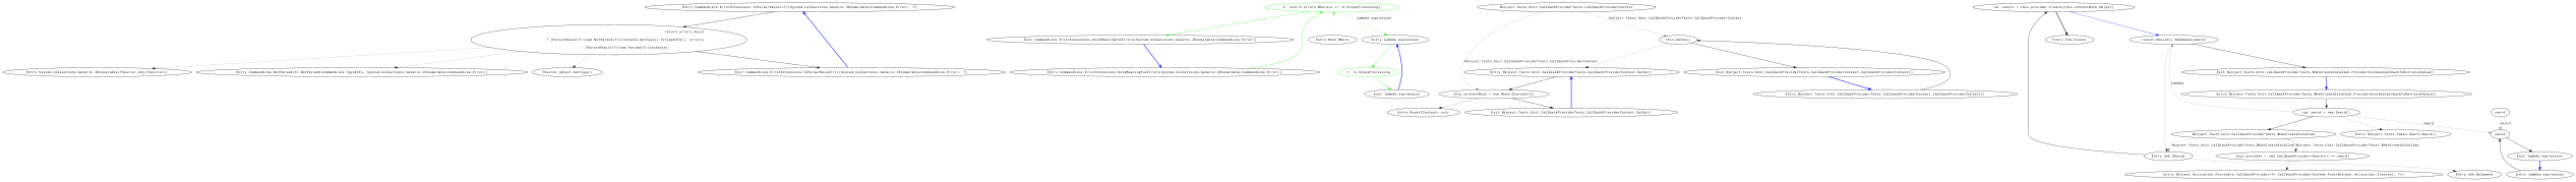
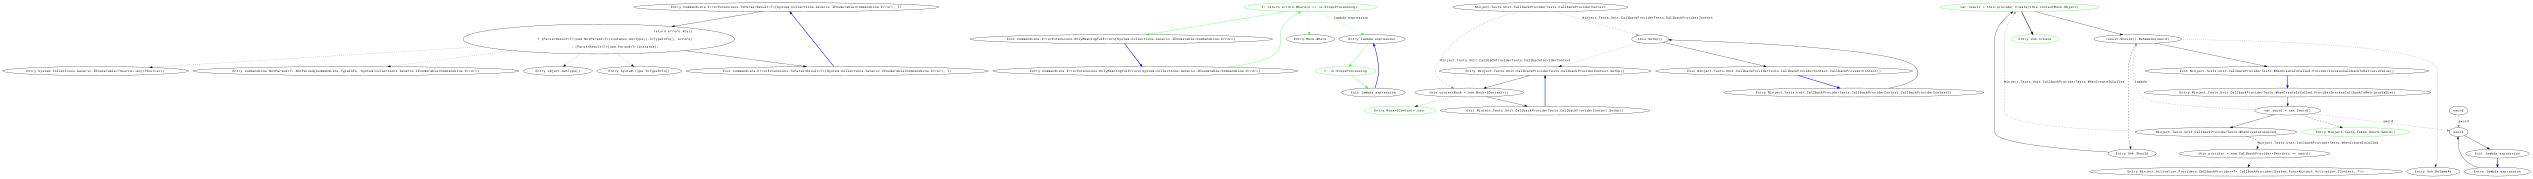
  digraph {
    fontname="Roboto Mono"
    node [cluster="lambda expression" fontname="Roboto Mono" file="HelpText.cs"]
    edge [fontname="Roboto Mono" style=solid]
    n1 [cluster="CommandLine.ErrorExtensions.ToParserResult<T>(System.Collections.Generic.IEnumerable<CommandLine.Error>, T)" label="Entry CommandLine.ErrorExtensions.ToParserResult<T>(System.Collections.Generic.IEnumerable<CommandLine.Error>, T)" span="10-10" file=""]
    n2 [cluster="CommandLine.ErrorExtensions.ToParserResult<T>(System.Collections.Generic.IEnumerable<CommandLine.Error>, T)" label="return errors.Any()\r\n                ? (ParserResult<T>)new NotParsed<T>(instance.GetType().ToTypeInfo(), errors)\r\n                : (ParserResult<T>)new Parsed<T>(instance);" span="12-14" file=""]
    n3 [cluster="CommandLine.ErrorExtensions.ToParserResult<T>(System.Collections.Generic.IEnumerable<CommandLine.Error>, T)" label="Exit CommandLine.ErrorExtensions.ToParserResult<T>(System.Collections.Generic.IEnumerable<CommandLine.Error>, T)" span="10-10" file=""]
    n4 [cluster="System.Collections.Generic.IEnumerable<TSource>.Any<TSource>()" label="Entry System.Collections.Generic.IEnumerable<TSource>.Any<TSource>()" span="0-0" file=""]
    n5 [cluster="CommandLine.NotParsed<T>.NotParsed(CommandLine.TypeInfo, System.Collections.Generic.IEnumerable<CommandLine.Error>)" label="Entry CommandLine.NotParsed<T>.NotParsed(CommandLine.TypeInfo, System.Collections.Generic.IEnumerable<CommandLine.Error>)" span="163-163" file=""]
-   n6 [cluster="object.GetType()" label="TSource object.GetType()" span="0-0" file=""]
+   n6 [cluster="object.GetType()" label="Entry object.GetType()" span="0-0" file=""]
+   n7 [cluster="System.Type.ToTypeInfo()" label="Entry System.Type.ToTypeInfo()" span="174-174" file=""]
    n8 [cluster="CommandLine.ErrorExtensions.OnlyMeaningfulErrors(System.Collections.Generic.IEnumerable<CommandLine.Error>)" color=green community=0 label="5: return errors.Where(e => !e.StopsProcessing);" span="19-19" file=""]
    n9 [cluster="CommandLine.ErrorExtensions.OnlyMeaningfulErrors(System.Collections.Generic.IEnumerable<CommandLine.Error>)" label="Exit CommandLine.ErrorExtensions.OnlyMeaningfulErrors(System.Collections.Generic.IEnumerable<CommandLine.Error>)" span="17-17" file=""]
    n10 [cluster="Unk.Where" label="Entry Mock.Where" file=""]
    n11 [label="Entry lambda expression" span="19-19" file=""]
    n12 [cluster="CommandLine.ErrorExtensions.OnlyMeaningfulErrors(System.Collections.Generic.IEnumerable<CommandLine.Error>)" label="Entry CommandLine.ErrorExtensions.OnlyMeaningfulErrors(System.Collections.Generic.IEnumerable<CommandLine.Error>)" span="17-17" file=""]
    n13 [color=green community=0 label="1: !e.StopsProcessing" span="19-19" file=""]
    n14 [label="Exit lambda expression" span="19-19" file=""]
    n15 [cluster="Ninject.Tests.Unit.CallbackProviderTests.CallbackProviderContext.SetUp()" label="Entry Ninject.Tests.Unit.CallbackProviderTests.CallbackProviderContext.SetUp()" span="20-20"]
    n16 [cluster="Ninject.Tests.Unit.CallbackProviderTests.CallbackProviderContext.SetUp()" label="this.contextMock = new Mock<IContext>()" span="22-22"]
    n17 [cluster="Ninject.Tests.Unit.CallbackProviderTests.CallbackProviderContext.SetUp()" label="Exit Ninject.Tests.Unit.CallbackProviderTests.CallbackProviderContext.SetUp()" span="20-20"]
-   n18 [cluster="Mock<IContext>.cstr" label="Entry Mock<IContext>.cstr"]
-   n19 [cluster="Unk.Create" label="Entry Unk.Create"]
+   n18 [cluster="Mock<IContext>.cstr" label="Entry Mock<IContext>.cstr" color=green]
+   n19 [cluster="Unk.Create" label="Entry Unk.Create" color=green]
    n20 [cluster="Unk.BeSameAs" label="Entry Unk.BeSameAs"]
-   n21 [cluster="Ninject.Tests.Fakes.Sword.Sword()" label="Entry Ninject.Tests.Fakes.Sword.Sword()" span="4-4"]
+   n21 [cluster="Ninject.Tests.Fakes.Sword.Sword()" label="Entry Ninject.Tests.Fakes.Sword.Sword()" span="4-4" color=green]
    n22 [cluster="Ninject.Tests.Unit.CallbackProviderTests.WhenCreateIsCalled.ProviderInvokesCallbackToRetrieveValue()" label="Entry Ninject.Tests.Unit.CallbackProviderTests.WhenCreateIsCalled.ProviderInvokesCallbackToRetrieveValue()" span="29-29"]
    n23 [cluster="Ninject.Tests.Unit.CallbackProviderTests.WhenCreateIsCalled.ProviderInvokesCallbackToRetrieveValue()" label="var sword = new Sword()" span="31-31"]
    n24 [cluster="Ninject.Tests.Unit.CallbackProviderTests.WhenCreateIsCalled.ProviderInvokesCallbackToRetrieveValue()" label="result.Should().BeSameAs(sword)" span="36-36"]
    n25 [label=sword span="32-32"]
    n26 [label="Ninject.Tests.Unit.CallbackProviderTests.WhenCreateIsCalled" cluster=""]
    n27 [cluster="Ninject.Tests.Unit.CallbackProviderTests.WhenCreateIsCalled.ProviderInvokesCallbackToRetrieveValue()" label="this.provider = new CallbackProvider<Sword>(c => sword)" span="32-32"]
    n28 [cluster="Ninject.Activation.Providers.CallbackProvider<T>.CallbackProvider(System.Func<Ninject.Activation.IContext, T>)" label="Entry Ninject.Activation.Providers.CallbackProvider<T>.CallbackProvider(System.Func<Ninject.Activation.IContext, T>)" span="23-23"]
    n29 [cluster="Ninject.Tests.Unit.CallbackProviderTests.WhenCreateIsCalled.ProviderInvokesCallbackToRetrieveValue()" label="Exit Ninject.Tests.Unit.CallbackProviderTests.WhenCreateIsCalled.ProviderInvokesCallbackToRetrieveValue()" span="29-29"]
    n30 [cluster="Unk.Should" label="Entry Unk.Should"]
    n31 [label="Exit lambda expression" span="32-32"]
-   n32 [cluster="Ninject.Tests.Unit.CallbackProviderTests.WhenCreateIsCalled.ProviderInvokesCallbackToRetrieveValue()" label="var result = this.provider.Create(this.contextMock.Object)" span="34-34"]
+   n32 [cluster="Ninject.Tests.Unit.CallbackProviderTests.WhenCreateIsCalled.ProviderInvokesCallbackToRetrieveValue()" label="var result = this.provider.Create(this.contextMock.Object)" span="34-34" color=green]
    n33 [cluster="Ninject.Tests.Unit.CallbackProviderTests.CallbackProviderContext.CallbackProviderContext()" label="Entry Ninject.Tests.Unit.CallbackProviderTests.CallbackProviderContext.CallbackProviderContext()" span="15-15"]
    n34 [cluster="Ninject.Tests.Unit.CallbackProviderTests.CallbackProviderContext.CallbackProviderContext()" label="this.SetUp()" span="17-17"]
    n35 [cluster="Ninject.Tests.Unit.CallbackProviderTests.CallbackProviderContext.CallbackProviderContext()" label="Exit Ninject.Tests.Unit.CallbackProviderTests.CallbackProviderContext.CallbackProviderContext()" span="15-15"]
    n36 [label="Entry lambda expression" span="32-32"]
    n37 [label="Ninject.Tests.Unit.CallbackProviderTests.CallbackProviderContext" cluster=""]
    n38 [label=sword cluster=""]
    n1 -> n2
    n2 -> n3
    n2 -> n4 [style=dotted]
    n2 -> n5 [style=dotted]
    n2 -> n6 [style=dotted]
+   n2 -> n7 [style=dotted]
    n3 -> n1 [color=blue style=bold]
    n8 -> n9 [color=green]
-   n10 -> n8 [color=green style=dotted]
+   n8 -> n10 [color=green style=dotted]
    n8 -> n11 [color=green label="lambda expression" style=dashed]
    n9 -> n12 [color=blue style=bold]
    n11 -> n13 [color=green]
    n12 -> n8 [color=green]
    n13 -> n14 [color=green]
    n14 -> n11 [color=blue style=bold]
    n15 -> n16
    n16 -> n17
-   n16 -> n18 [style=dashed]
+   n16 -> n18 [style=dotted]
    n17 -> n15 [color=blue style=bold]
    n22 -> n23
-   n23 -> n21 [style=dotted]
+   n23 -> n21 [style=dashed]
    n23 -> n24 [color=darkseagreen4 label=lambda style=dashed]
    n23 -> n25 [color=darkseagreen4 label=sword style=dashed]
    n23 -> n26
-   n30 -> n20 [style=dotted]
+   n24 -> n20 [style=dotted]
    n24 -> n29
-   n24 -> n30 [style=dotted]
+   n24 -> n30 [style=dashed]
    n25 -> n31
    n26 -> n27 [color=black label="Ninject.Tests.Unit.CallbackProviderTests.WhenCreateIsCalled" style=dashed]
-   n26 -> n30 [color=darkseagreen4 label="Ninject.Tests.Unit.CallbackProviderTests.WhenCreateIsCalled" style=dashed]
+   n26 -> n32 [color=darkseagreen4 label="Ninject.Tests.Unit.CallbackProviderTests.WhenCreateIsCalled" style=dashed]
    n27 -> n28 [style=dotted]
    n29 -> n22 [color=blue style=bold]
    n30 -> n32
    n31 -> n36 [color=blue style=bold]
    n32 -> n19 [style=bold]
-   n32 -> n24 [color=blue]
+   n32 -> n24
    n33 -> n34
    n34 -> n15 [style=dotted]
    n34 -> n35
    n35 -> n33 [color=blue style=bold]
    n36 -> n25
    n37 -> n16 [color=darkseagreen4 label="Ninject.Tests.Unit.CallbackProviderTests.CallbackProviderContext" style=dashed]
    n37 -> n34 [color=darkseagreen4 label="Ninject.Tests.Unit.CallbackProviderTests.CallbackProviderContext" style=dashed]
    n38 -> n25 [color=darkseagreen4 label=sword style=dashed]
  }
